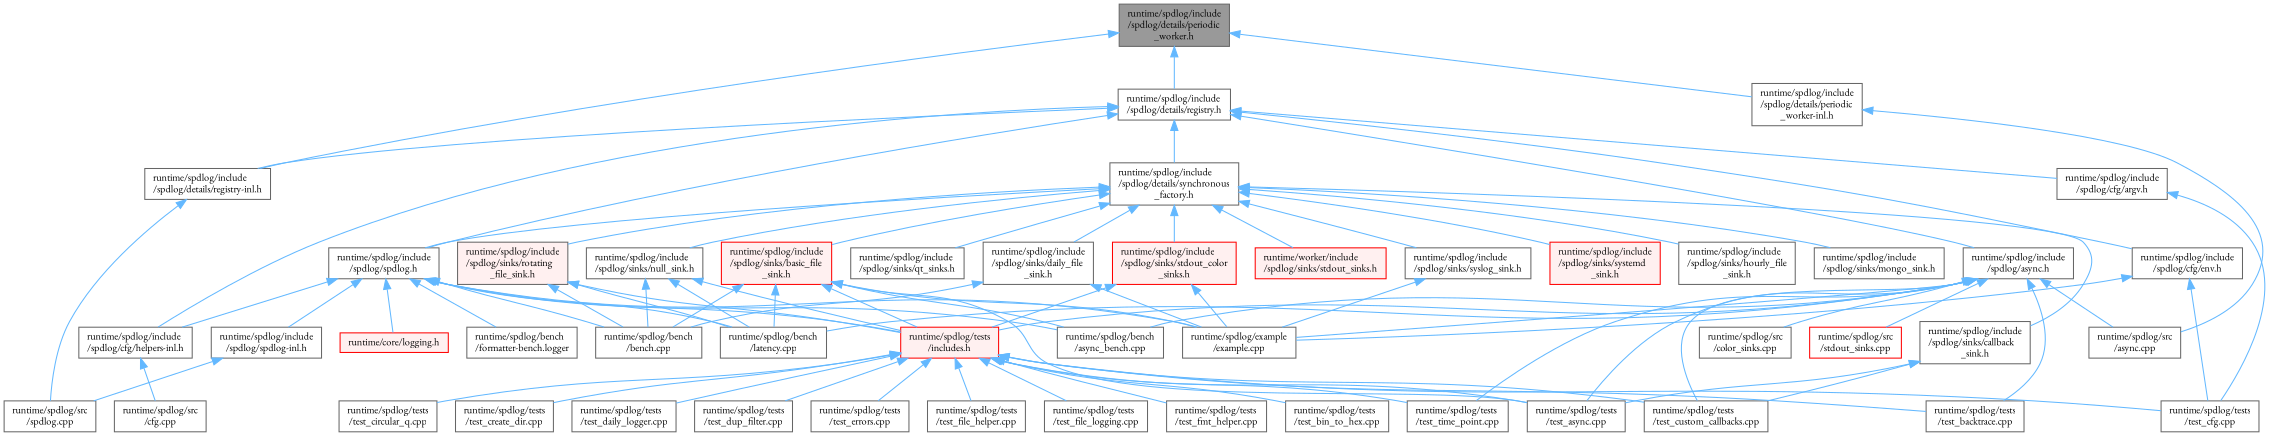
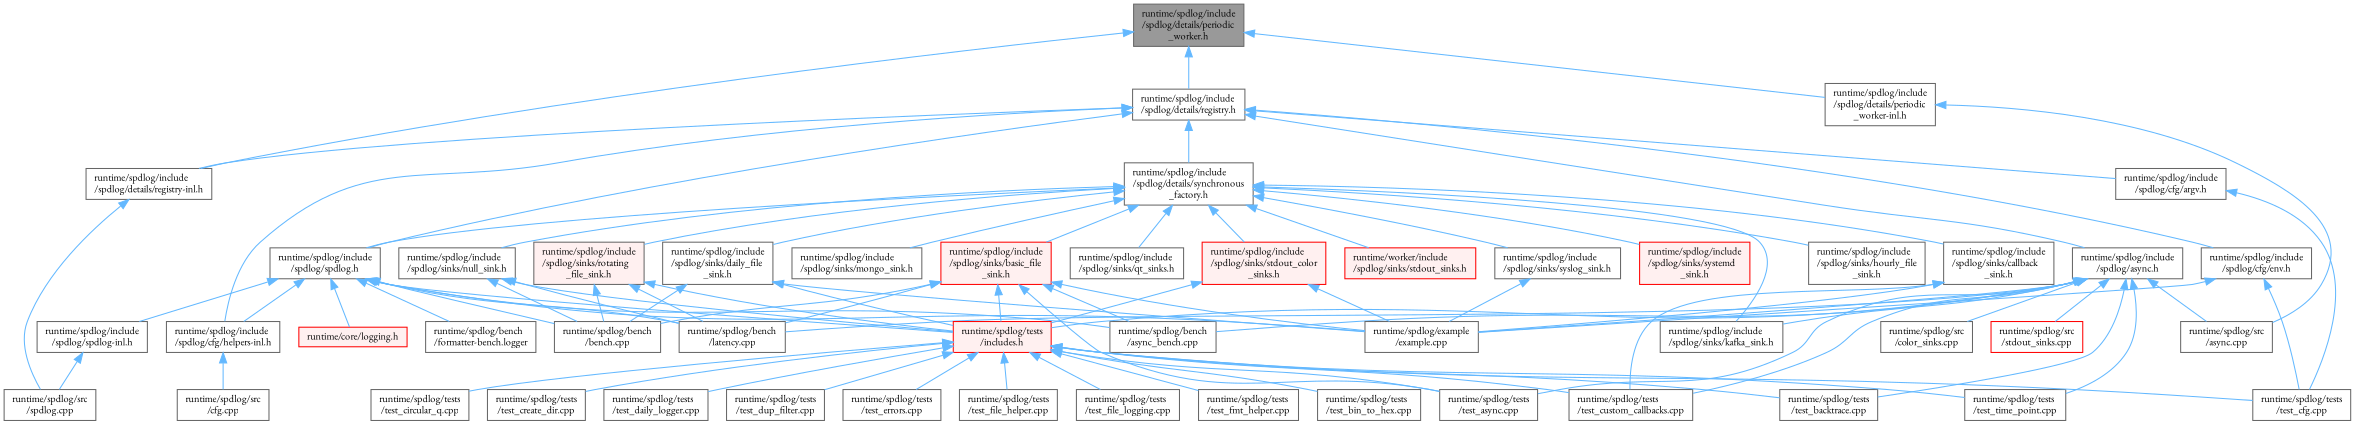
  digraph {
    fontname="EB Garamond"
    node [color=grey40 fillcolor=white fontname="EB Garamond" fontsize=10 shape=box style=filled]
    edge [color=steelblue1 dir=back fontname="EB Garamond" fontsize=10 labelfontname=Helvetica labelfontsize=10 style=solid]
    n1 [color=gray40 fillcolor=grey60 fontcolor=black height=0.2 label="runtime/spdlog/include\l/spdlog/details/periodic\l_worker.h" width=0.4]
    n2 [height=0.2 label="runtime/spdlog/include\l/spdlog/details/periodic\l_worker-inl.h" width=0.4]
    n3 [height=0.2 label="runtime/spdlog/include\l/spdlog/details/registry-inl.h" width=0.4]
    n4 [height=0.2 label="runtime/spdlog/include\l/spdlog/details/registry.h" width=0.4]
    n5 [height=0.2 label="runtime/spdlog/src\l/async.cpp" width=0.4]
    n6 [height=0.2 label="runtime/spdlog/src\l/spdlog.cpp" width=0.4]
    n7 [height=0.2 label="runtime/spdlog/include\l/spdlog/async.h" width=0.4]
    n8 [height=0.2 label="runtime/spdlog/include\l/spdlog/cfg/argv.h" width=0.4]
    n9 [height=0.2 label="runtime/spdlog/include\l/spdlog/cfg/env.h" width=0.4]
    n10 [height=0.2 label="runtime/spdlog/include\l/spdlog/cfg/helpers-inl.h" width=0.4]
    n11 [height=0.2 label="runtime/spdlog/include\l/spdlog/details/synchronous\l_factory.h" width=0.4]
    n12 [height=0.2 label="runtime/spdlog/include\l/spdlog/spdlog.h" width=0.4]
    n13 [height=0.2 label="runtime/spdlog/bench\l/async_bench.cpp" width=0.4]
    n14 [height=0.2 label="runtime/spdlog/bench\l/latency.cpp" width=0.4]
    n15 [height=0.2 label="runtime/spdlog/example\l/example.cpp" width=0.4]
+   n16 [height=0.2 label="runtime/spdlog/include\l/spdlog/sinks/kafka_sink.h" width=0.4]
    n17 [height=0.2 label="runtime/spdlog/src\l/color_sinks.cpp" width=0.4]
    n18 [color=red height=0.2 label="runtime/spdlog/src\l/stdout_sinks.cpp" width=0.4]
    n19 [color=red fillcolor="#FFF0F0" height=0.2 label="runtime/spdlog/tests\l/includes.h" width=0.4]
    n20 [height=0.2 label="runtime/spdlog/tests\l/test_async.cpp" width=0.4]
    n21 [height=0.2 label="runtime/spdlog/tests\l/test_backtrace.cpp" width=0.4]
    n22 [height=0.2 label="runtime/spdlog/tests\l/test_custom_callbacks.cpp" width=0.4]
    n23 [height=0.2 label="runtime/spdlog/tests\l/test_time_point.cpp" width=0.4]
    n24 [height=0.2 label="runtime/spdlog/tests\l/test_cfg.cpp" width=0.4]
    n25 [height=0.2 label="runtime/spdlog/src\l/cfg.cpp" width=0.4]
    n26 [color=red fillcolor="#FFF0F0" height=0.2 label="runtime/spdlog/include\l/spdlog/sinks/basic_file\l_sink.h" width=0.4]
    n27 [height=0.2 label="runtime/spdlog/include\l/spdlog/sinks/callback\l_sink.h" width=0.4]
    n28 [height=0.2 label="runtime/spdlog/include\l/spdlog/sinks/daily_file\l_sink.h" width=0.4]
    n29 [height=0.2 label="runtime/spdlog/include\l/spdlog/sinks/hourly_file\l_sink.h" width=0.4]
    n30 [height=0.2 label="runtime/spdlog/include\l/spdlog/sinks/mongo_sink.h" width=0.4]
    n31 [height=0.2 label="runtime/spdlog/include\l/spdlog/sinks/null_sink.h" width=0.4]
    n32 [height=0.2 label="runtime/spdlog/include\l/spdlog/sinks/qt_sinks.h" width=0.4]
    n33 [fillcolor="#FFF0F0" height=0.2 label="runtime/spdlog/include\l/spdlog/sinks/rotating\l_file_sink.h" width=0.4]
    n34 [color=red fillcolor="#FFF0F0" height=0.2 label="runtime/spdlog/include\l/spdlog/sinks/stdout_color\l_sinks.h" width=0.4]
    n35 [color=red fillcolor="#FFF0F0" height=0.2 label="runtime/worker/include\l/spdlog/sinks/stdout_sinks.h" width=0.4]
    n36 [height=0.2 label="runtime/spdlog/include\l/spdlog/sinks/syslog_sink.h" width=0.4]
    n37 [color=red fillcolor="#FFF0F0" height=0.2 label="runtime/spdlog/include\l/spdlog/sinks/systemd\l_sink.h" width=0.4]
    n38 [height=0.2 label="runtime/spdlog/bench\l/bench.cpp" width=0.4]
    n39 [color=red fillcolor="#FFF0F0" height=0.2 label="runtime/core/logging.h" width=0.4]
    n40 [height=0.2 label="runtime/spdlog/bench\l/formatter-bench.logger" width=0.4]
    n41 [height=0.2 label="runtime/spdlog/include\l/spdlog/spdlog-inl.h" width=0.4]
    n42 [height=0.2 label="runtime/spdlog/tests\l/test_bin_to_hex.cpp" width=0.4]
    n43 [height=0.2 label="runtime/spdlog/tests\l/test_circular_q.cpp" width=0.4]
    n44 [height=0.2 label="runtime/spdlog/tests\l/test_create_dir.cpp" width=0.4]
    n45 [height=0.2 label="runtime/spdlog/tests\l/test_daily_logger.cpp" width=0.4]
    n46 [height=0.2 label="runtime/spdlog/tests\l/test_dup_filter.cpp" width=0.4]
    n47 [height=0.2 label="runtime/spdlog/tests\l/test_errors.cpp" width=0.4]
    n48 [height=0.2 label="runtime/spdlog/tests\l/test_file_helper.cpp" width=0.4]
    n49 [height=0.2 label="runtime/spdlog/tests\l/test_file_logging.cpp" width=0.4]
    n50 [height=0.2 label="runtime/spdlog/tests\l/test_fmt_helper.cpp" width=0.4]
    n1 -> n2
    n1 -> n3
    n1 -> n4
    n2 -> n5
    n3 -> n6
    n4 -> n3
    n4 -> n7
    n4 -> n8
    n4 -> n9
    n4 -> n10
    n4 -> n11
    n4 -> n12
    n7 -> n5
    n7 -> n13
    n7 -> n14
    n7 -> n15
+   n7 -> n16
    n7 -> n17
    n7 -> n18
    n7 -> n19
    n7 -> n20
    n7 -> n21
    n7 -> n22
    n7 -> n23
    n8 -> n24
    n9 -> n15
    n9 -> n24
    n10 -> n25
    n11 -> n12
+   n11 -> n16
    n11 -> n26
    n11 -> n27
    n11 -> n28
    n11 -> n29
    n11 -> n30
    n11 -> n31
    n11 -> n32
    n11 -> n33
    n11 -> n34
    n11 -> n35
    n11 -> n36
    n11 -> n37
    n12 -> n10
    n12 -> n13
    n12 -> n14
    n12 -> n15
    n12 -> n19
    n12 -> n38
    n12 -> n39
    n12 -> n40
    n12 -> n41
    n19 -> n20
    n19 -> n21
    n19 -> n22
    n19 -> n23
    n19 -> n24
    n19 -> n42
    n19 -> n43
    n19 -> n44
    n19 -> n45
    n19 -> n46
    n19 -> n47
    n19 -> n48
    n19 -> n49
    n19 -> n50
    n26 -> n13
    n26 -> n14
    n26 -> n15
    n26 -> n19
    n26 -> n20
    n26 -> n38
-   n27 -> n20
+   n27 -> n15
    n27 -> n22
    n28 -> n15
+   n28 -> n19
    n28 -> n38
    n31 -> n14
    n31 -> n19
    n31 -> n38
    n33 -> n14
    n33 -> n19
    n33 -> n38
    n34 -> n15
    n34 -> n19
    n36 -> n15
    n41 -> n6
  }
